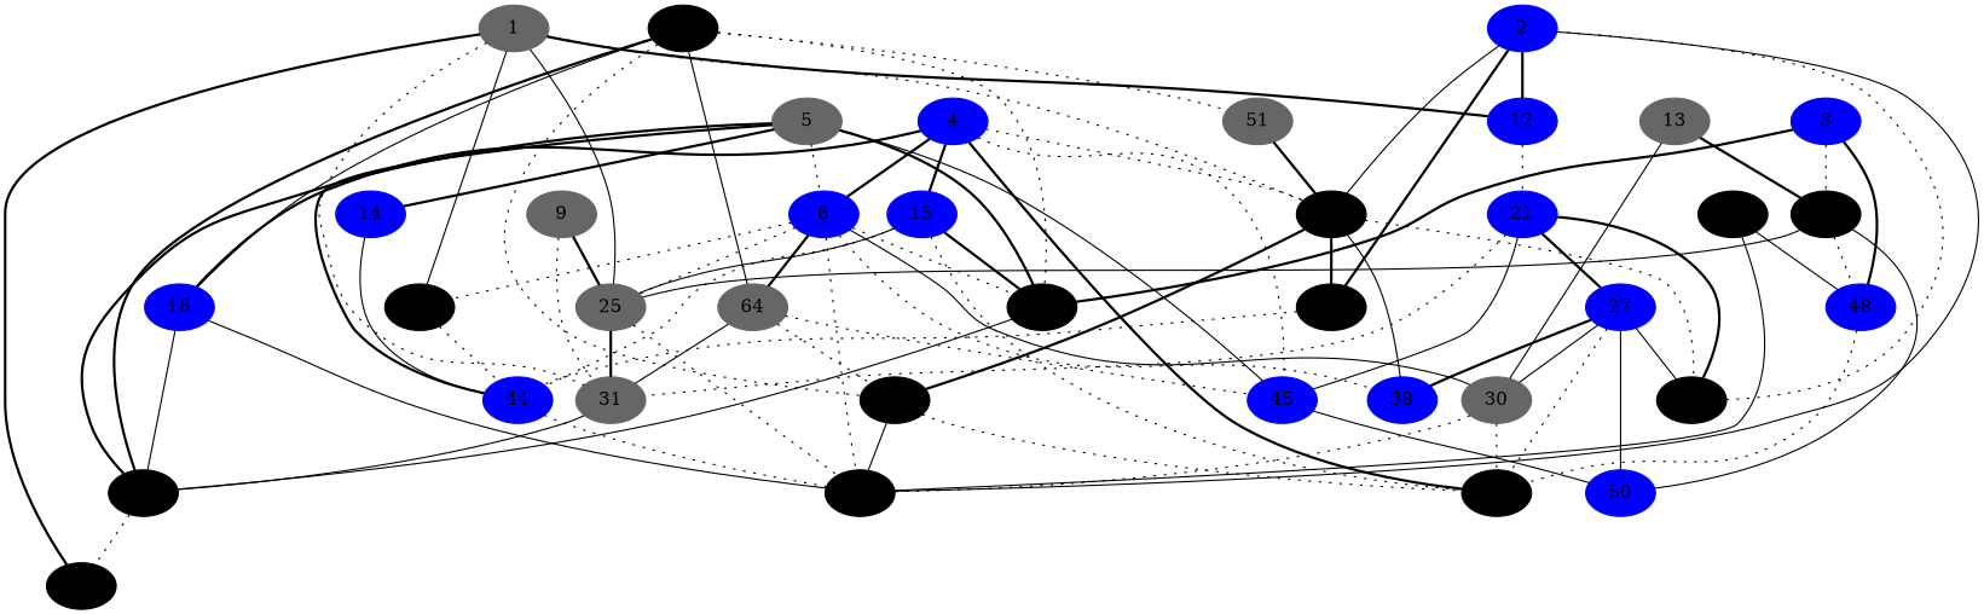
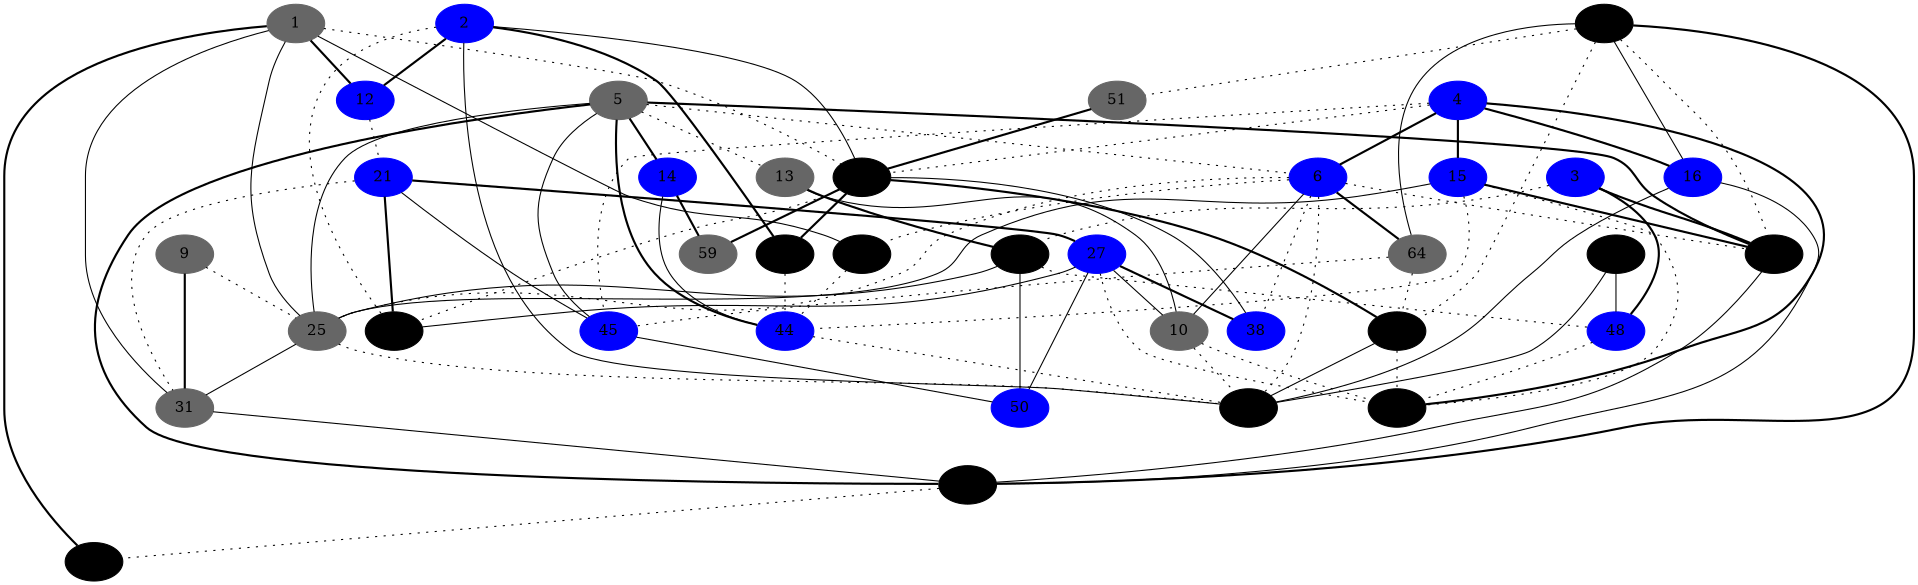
  graph {
    node [color=blue style=filled]
    edge [style=dotted]
    1 [color=gray40 super="+26"]
    7 [color=black super="+41"]
    12
    23 [color=black super="+62"]
    25 [color=gray40 super="+29"]
    31 [color=gray40 super="+35"]
    40 [color=black]
    44 [super="+58"]
    21 [super="+60"]
    32 [color=black]
    56 [color=black]
    38
    34 [color=black super="+39"]
+   59 [color=gray40]
    46 [color=black super="+47"]
    33 [color=black super="+54"]
    2 [super="+18"]
    17 [color=black super="+19"]
    3
    22 [color=black super="+37"]
    48 [super="+51"]
    50
    49 [color=black super="+61"]
    4 [super="+28"]
    6 [super="+42"]
    15 [super="+43"]
    16 [super="+53"]
    45
    n29 [color=gray40 label=64 super="+55"]
-   30 [color=gray40]
+   30 [color=gray40 label=10]
    5 [color=gray40 super="+63"]
    13 [color=gray40]
    14
    8 [color=black super="+10"]
    n35 [color=gray40 label=51]
    9 [color=gray40]
    27 [super="+36"]
    20 [color=black]
    1 -- 7 [style=solid]
    1 -- 12 [style=bold]
    1 -- 23
    1 -- 25 [style=solid]
-   1 -- 31
+   1 -- 31 [style=solid]
    1 -- 40 [style=bold]
    7 -- 44
    12 -- 21
    23 -- 32 [style=bold]
    23 -- 56 [weight=2]
    23 -- 38 [style=solid]
    23 -- 34 [style=bold]
-   25 -- 31 [style=bold]
+   23 -- 59 [style=bold]
+   25 -- 31 [style=solid]
    25 -- 46
    31 -- 33 [style=solid]
    44 -- 46
    21 -- 31
    21 -- 56 [style=bold]
    21 -- 45 [style=solid]
    21 -- 27 [style=bold]
    32 -- 44 [weight=2]
    34 -- 46 [style=solid]
    34 -- 49
    33 -- 40
    2 -- 12 [style=bold]
    2 -- 23 [style=solid]
    2 -- 32 [style=bold]
    2 -- 56
    2 -- 46 [style=solid]
    17 -- 33 [style=solid]
    3 -- 17 [style=bold]
    3 -- 22
    3 -- 48 [style=bold]
    22 -- 25 [style=solid]
    22 -- 48
    22 -- 50 [style=solid]
    48 -- 49
    4 -- 23
    4 -- 49 [style=bold]
    4 -- 6 [style=bold]
    4 -- 15 [style=bold]
    4 -- 16 [style=bold]
    4 -- 45
    6 -- 7
    6 -- 25
    6 -- 38
    6 -- 46
    6 -- 17 [weight=2]
    6 -- n29 [style=bold weight=2]
    6 -- 30 [style=solid]
    15 -- 25 [style=solid]
    15 -- 44
    15 -- 17 [style=bold]
    15 -- 49
    16 -- 46 [style=solid]
    16 -- 33 [style=solid]
    45 -- 50 [style=solid]
-   n29 -- 31 [style=solid]
    n29 -- 34
    n29 -- 45
    30 -- 46
    30 -- 49
+   5 -- 25 [style=solid]
    5 -- 44 [style=bold]
    5 -- 33 [style=bold]
    5 -- 17 [style=bold]
    5 -- 6
    5 -- 45 [style=solid]
+   5 -- 13
    5 -- 14 [style=bold]
    13 -- 22 [style=bold]
    13 -- 30 [style=solid]
    14 -- 44 [style=solid]
+   14 -- 59 [style=bold]
    8 -- 34
    8 -- 33 [style=bold]
    8 -- 17
    8 -- 16 [style=solid]
    8 -- n29 [style=solid]
    8 -- n35
    n35 -- 23 [style=bold]
-   9 -- 25 [style=bold]
-   9 -- 31
+   9 -- 25
+   9 -- 31 [style=bold]
    27 -- 56 [style=solid]
    27 -- 38 [style=bold]
    27 -- 50 [style=solid]
    27 -- 49 [weight=2]
    27 -- 30 [style=solid]
    20 -- 46 [style=solid]
    20 -- 48 [style=solid]
  }
